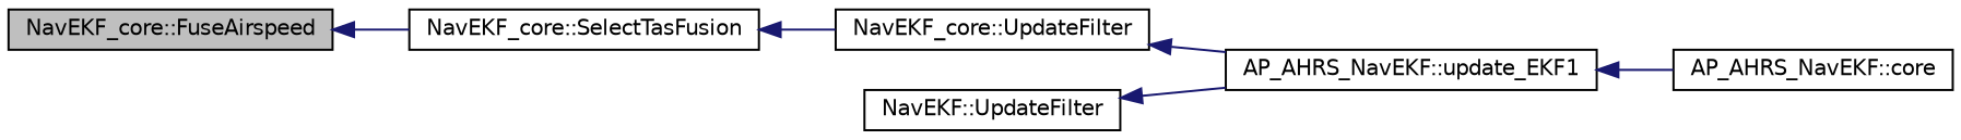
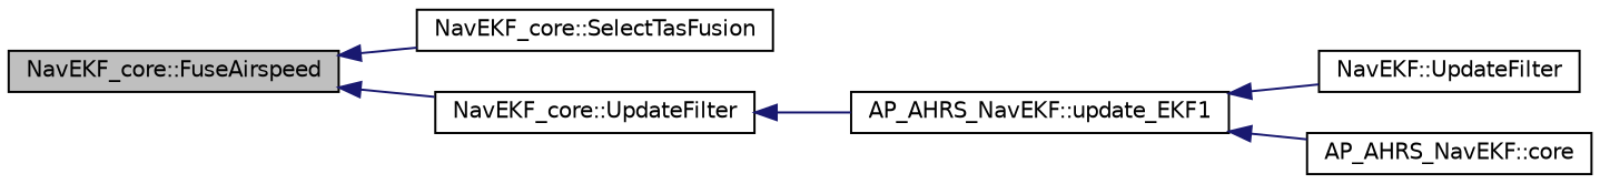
  digraph {
    rankdir=LR
    node [color=black fillcolor=white fontname=Helvetica fontsize=10 shape=record style=filled]
    edge [color=midnightblue dir=back fontname=Helvetica fontsize=10 labelfontname=Helvetica labelfontsize=10 style=solid]
    n1 [fillcolor=grey75 fontcolor=black height=0.2 label="NavEKF_core::FuseAirspeed" width=0.4]
    n2 [height=0.2 label="NavEKF_core::SelectTasFusion" width=0.4]
    n3 [height=0.2 label="NavEKF_core::UpdateFilter" width=0.4]
    n4 [height=0.2 label="AP_AHRS_NavEKF::update_EKF1" width=0.4]
    n5 [height=0.2 label="NavEKF::UpdateFilter" width=0.4]
    n6 [height=0.2 label="AP_AHRS_NavEKF::core" width=0.4]
    n1 -> n2
-   n2 -> n3
+   n1 -> n3
    n3 -> n4
    n4 -> n6
-   n5 -> n4
+   n4 -> n5
  }
